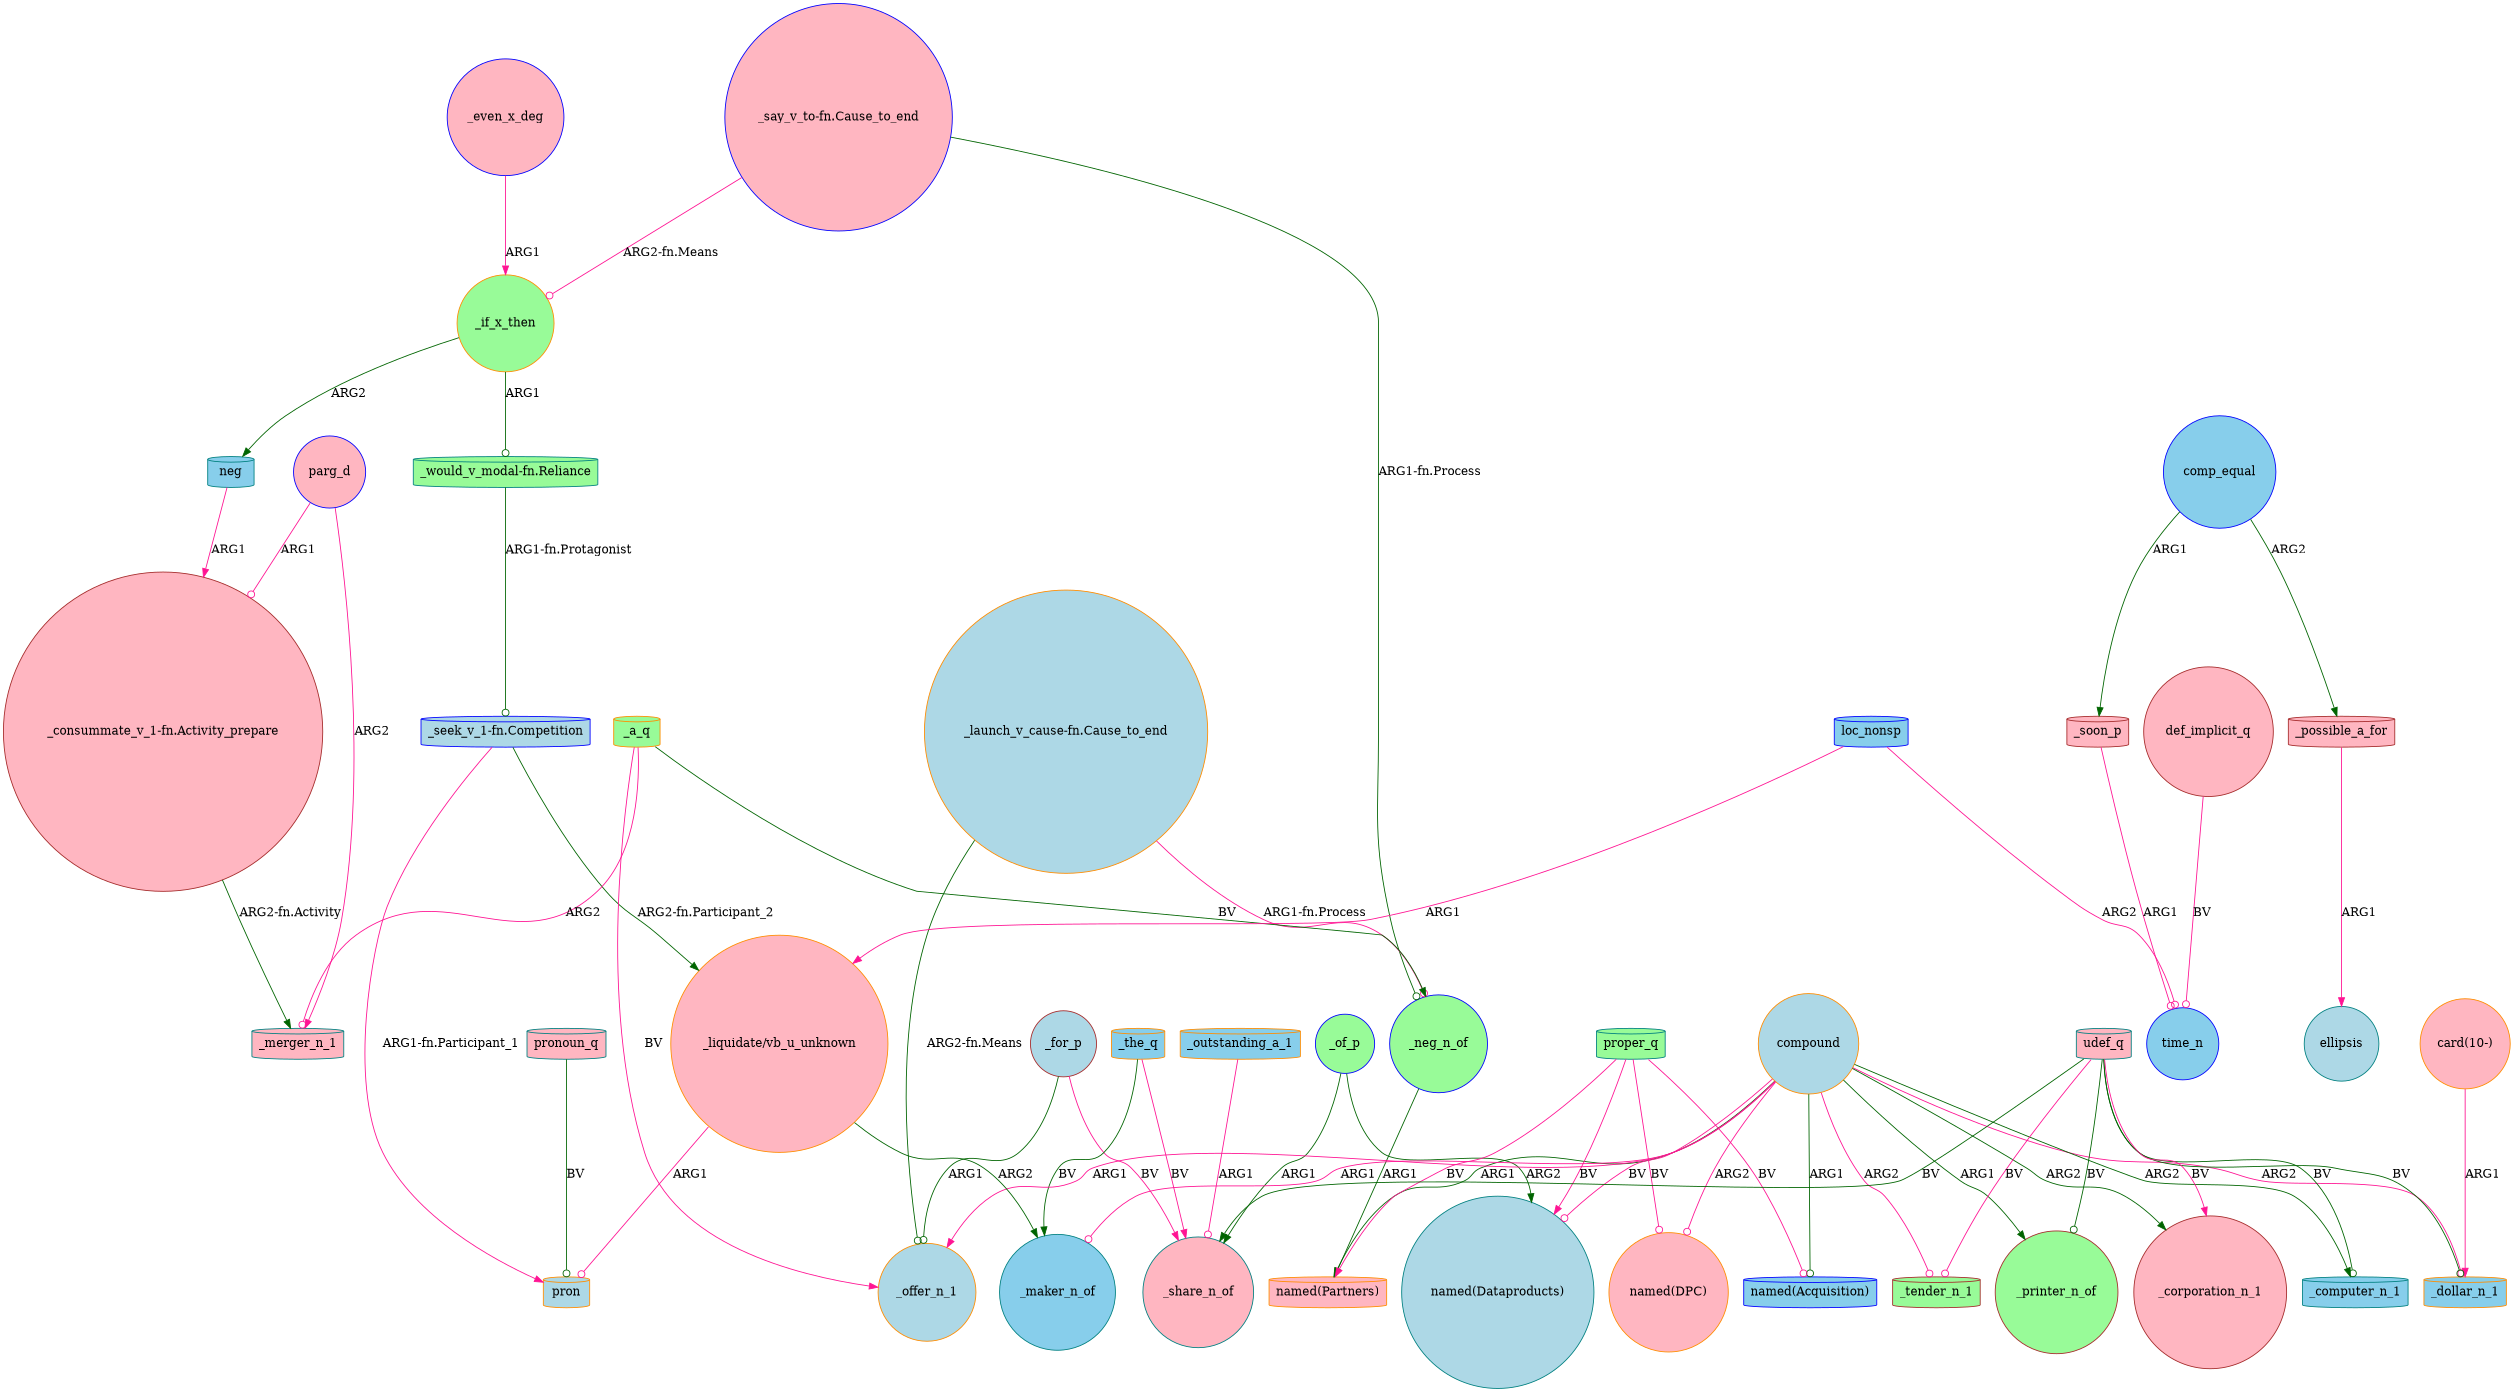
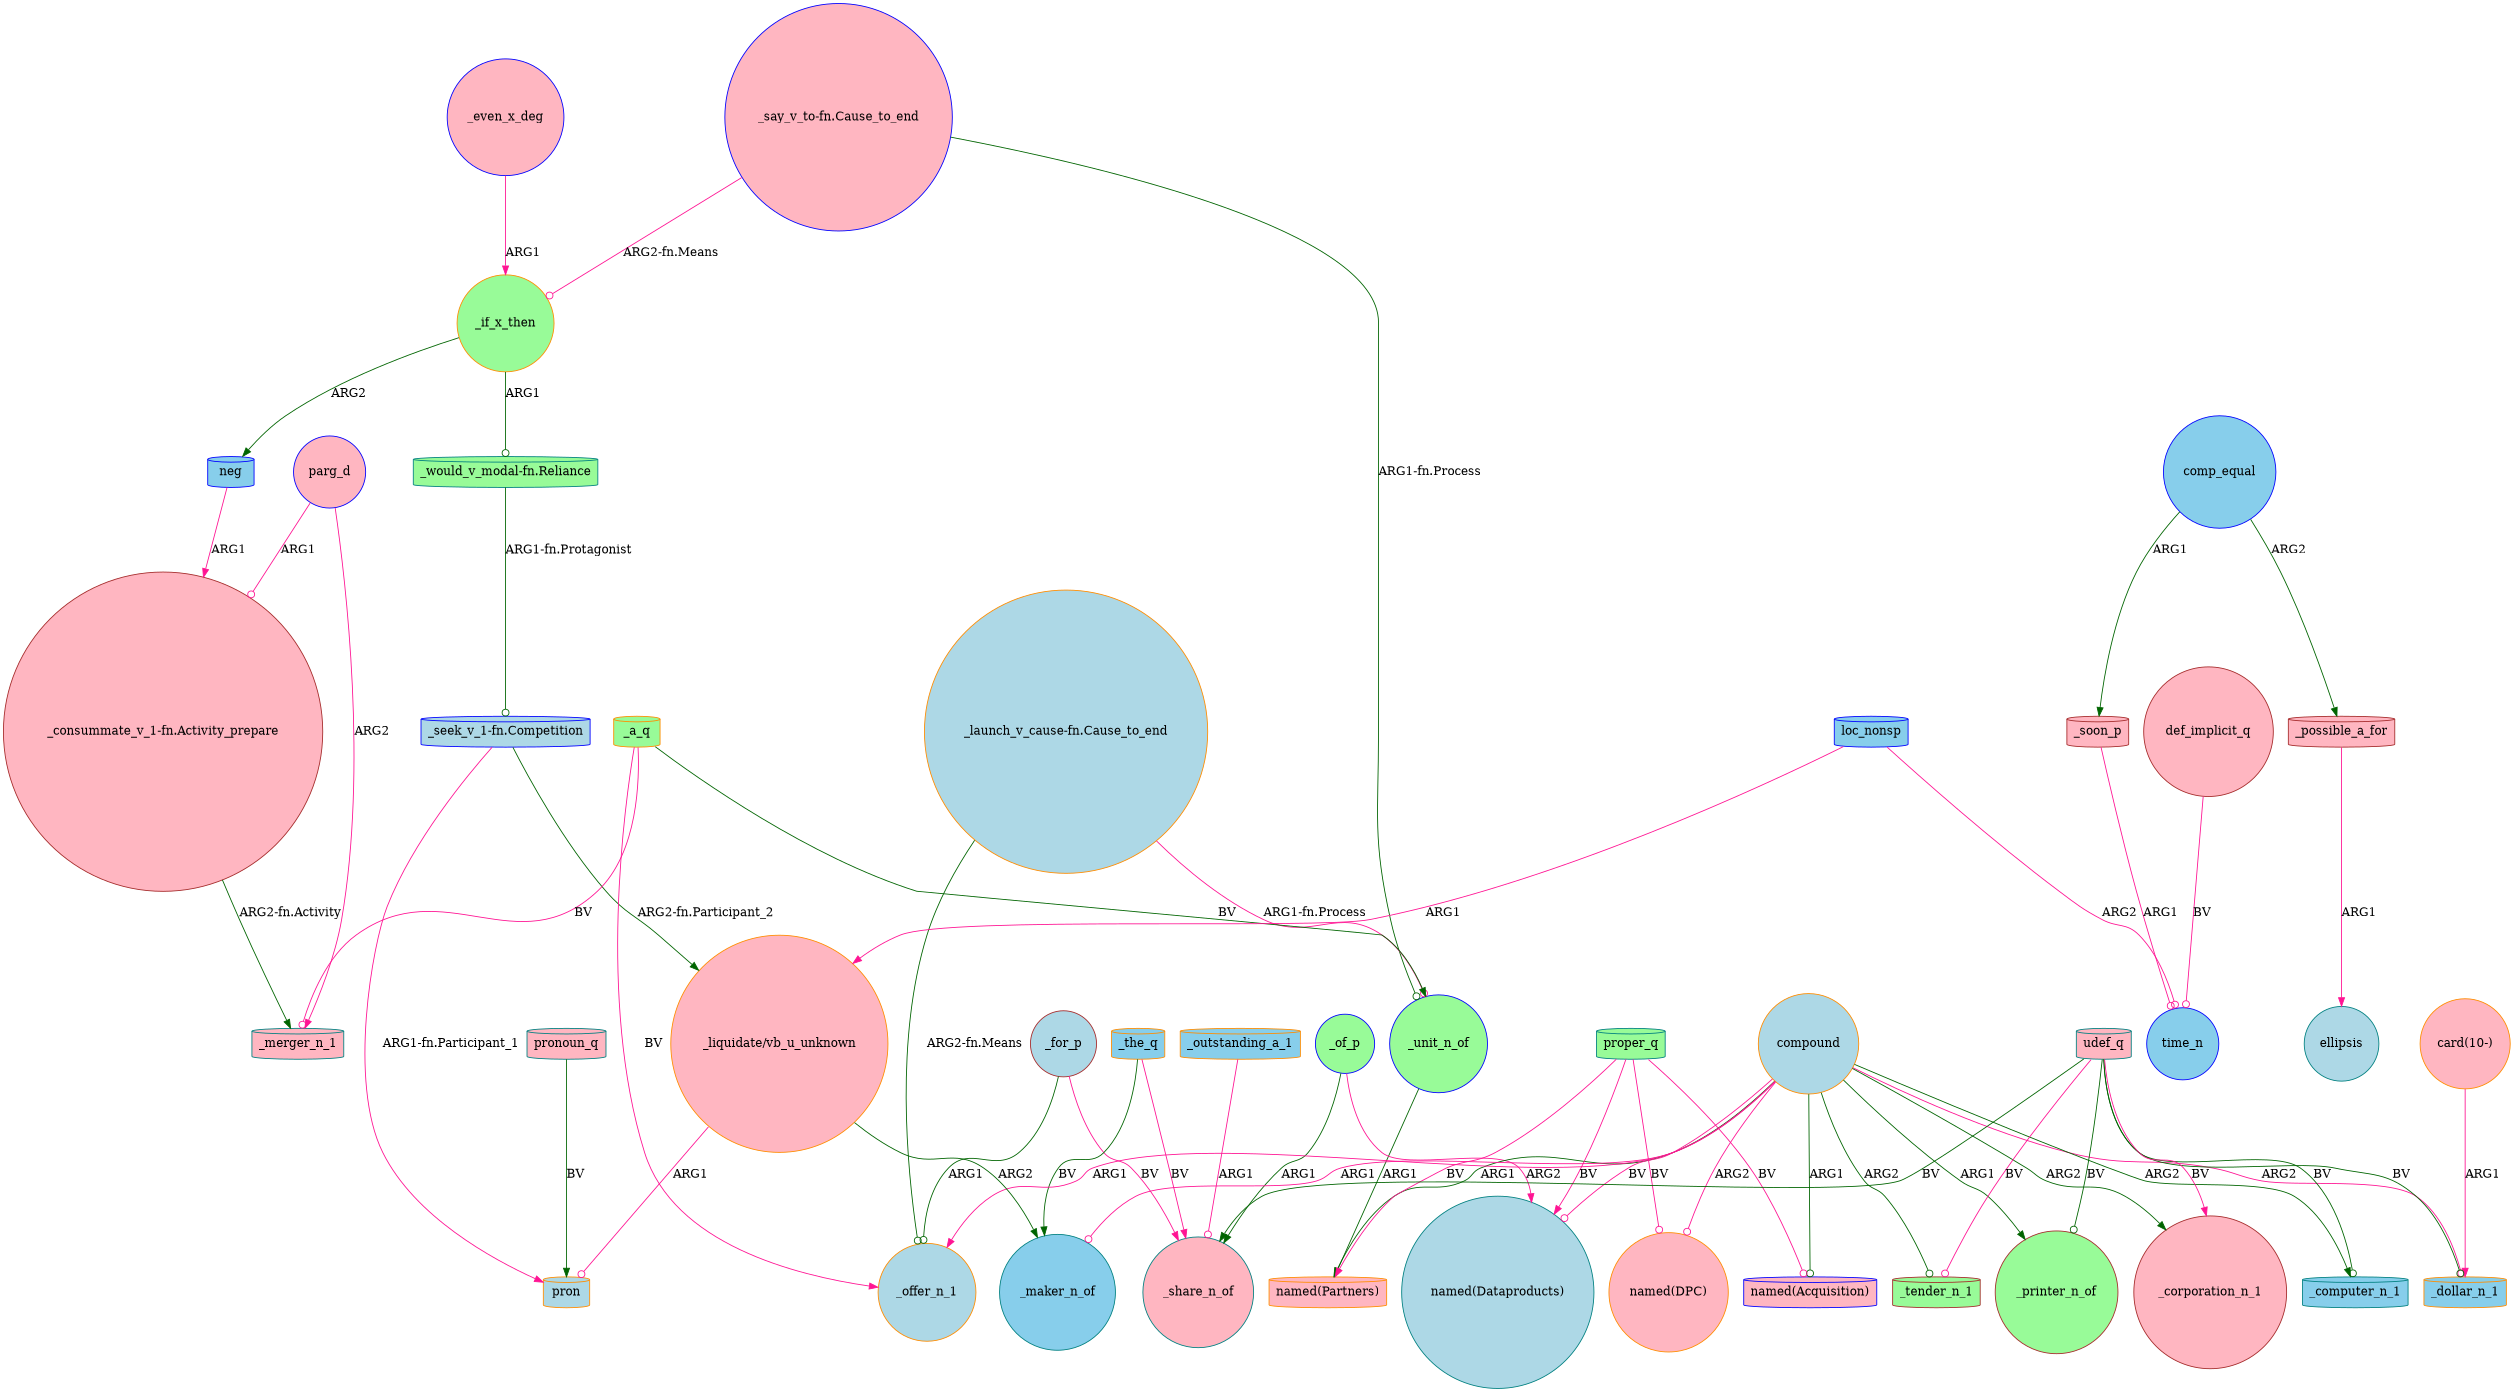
  digraph {
    node [color=darkorange fillcolor=lightpink shape=circle style=filled]
    edge [arrowhead=normal color=deeppink]
    _if_x_then [fillcolor=palegreen]
-   neg [color=teal fillcolor=skyblue shape=cylinder]
+   neg [color=blue fillcolor=skyblue shape=cylinder]
    "_would_v_modal-fn.Reliance" [color=teal fillcolor=palegreen shape=cylinder]
    "_consummate_v_1-fn.Activity_prepare" [color=brown]
    "_seek_v_1-fn.Competition" [color=blue fillcolor=lightblue shape=cylinder]
    _merger_n_1 [color=teal shape=cylinder]
    "_say_v_to-fn.Cause_to_end" [color=blue]
-   _unit_n_of [color=blue fillcolor=palegreen label=_neg_n_of]
+   _unit_n_of [color=blue fillcolor=palegreen]
    "named(Partners)" [shape=cylinder]
    "_launch_v_cause-fn.Cause_to_end" [fillcolor=lightblue]
    _offer_n_1 [fillcolor=lightblue]
    _of_p [color=blue fillcolor=palegreen]
    _share_n_of [color=teal]
    "named(Dataproducts)" [color=teal fillcolor=lightblue]
    _for_p [color=brown fillcolor=lightblue]
    parg_d [color=blue]
    _dollar_n_1 [fillcolor=skyblue shape=cylinder]
    "card(10-)"
    _the_q [fillcolor=skyblue shape=cylinder]
    _maker_n_of [color=teal fillcolor=skyblue]
    compound [fillcolor=lightblue]
    _computer_n_1 [color=teal fillcolor=skyblue shape=cylinder]
    "named(DPC)"
    _tender_n_1 [color=brown fillcolor=palegreen shape=cylinder]
-   "named(Acquisition)" [color=blue fillcolor=skyblue shape=cylinder]
+   "named(Acquisition)" [color=blue shape=cylinder]
    _corporation_n_1 [color=brown]
    _printer_n_of [color=brown fillcolor=palegreen]
    _a_q [fillcolor=palegreen shape=cylinder]
    comp_equal [color=blue fillcolor=skyblue]
    _soon_p [color=brown shape=cylinder]
    _possible_a_for [color=brown shape=cylinder]
    time_n [color=blue fillcolor=skyblue]
    ellipsis [color=teal fillcolor=lightblue]
    _even_x_deg [color=blue]
    proper_q [color=teal fillcolor=palegreen shape=cylinder]
    _outstanding_a_1 [fillcolor=skyblue shape=cylinder]
    pronoun_q [color=teal shape=cylinder]
    pron [fillcolor=lightblue shape=cylinder]
    "_liquidate/vb_u_unknown"
    udef_q [color=teal shape=cylinder]
    loc_nonsp [color=blue fillcolor=skyblue shape=cylinder]
    def_implicit_q [color=brown]
    _if_x_then -> neg [color=darkgreen label=ARG2]
    _if_x_then -> "_would_v_modal-fn.Reliance" [arrowhead=odot color=darkgreen label=ARG1]
    neg -> "_consummate_v_1-fn.Activity_prepare" [label=ARG1]
    "_would_v_modal-fn.Reliance" -> "_seek_v_1-fn.Competition" [arrowhead=odot color=darkgreen label="ARG1-fn.Protagonist"]
    "_consummate_v_1-fn.Activity_prepare" -> _merger_n_1 [color=darkgreen label="ARG2-fn.Activity"]
    "_seek_v_1-fn.Competition" -> pron [label="ARG1-fn.Participant_1"]
    "_seek_v_1-fn.Competition" -> "_liquidate/vb_u_unknown" [color=darkgreen label="ARG2-fn.Participant_2"]
    "_say_v_to-fn.Cause_to_end" -> _if_x_then [arrowhead=odot label="ARG2-fn.Means"]
    "_say_v_to-fn.Cause_to_end" -> _unit_n_of [arrowhead=odot color=darkgreen label="ARG1-fn.Process"]
    _unit_n_of -> "named(Partners)" [color=darkgreen label=ARG1]
    "_launch_v_cause-fn.Cause_to_end" -> _unit_n_of [arrowhead=odot label="ARG1-fn.Process"]
    "_launch_v_cause-fn.Cause_to_end" -> _offer_n_1 [arrowhead=odot color=darkgreen label="ARG2-fn.Means"]
    _of_p -> _share_n_of [color=darkgreen label=ARG1]
-   _of_p -> "named(Dataproducts)" [color=darkgreen label=ARG2]
+   _of_p -> "named(Dataproducts)" [label=ARG2]
    _for_p -> _offer_n_1 [arrowhead=odot color=darkgreen label=ARG1]
    _for_p -> _share_n_of [label=BV]
    parg_d -> "_consummate_v_1-fn.Activity_prepare" [arrowhead=odot label=ARG1]
    parg_d -> _merger_n_1 [label=ARG2]
    "card(10-)" -> _dollar_n_1 [label=ARG1]
    _the_q -> _share_n_of [label=BV]
    _the_q -> _maker_n_of [color=darkgreen label=BV]
    compound -> "named(Partners)" [color=darkgreen label=ARG1]
    compound -> _offer_n_1 [label=ARG1]
    compound -> "named(Dataproducts)" [arrowhead=odot label=BV]
    compound -> _dollar_n_1 [arrowhead=odot label=ARG2]
    compound -> _maker_n_of [arrowhead=odot label=ARG1]
    compound -> _computer_n_1 [color=darkgreen label=ARG2]
    compound -> "named(DPC)" [arrowhead=odot label=ARG2]
-   compound -> _tender_n_1 [arrowhead=odot label=ARG2]
+   compound -> _tender_n_1 [arrowhead=odot color=darkgreen label=ARG2]
    compound -> "named(Acquisition)" [arrowhead=odot color=darkgreen label=ARG1]
    compound -> _corporation_n_1 [color=darkgreen label=ARG2]
    compound -> _printer_n_of [color=darkgreen label=ARG1]
-   _a_q -> _merger_n_1 [arrowhead=odot label=ARG2]
+   _a_q -> _merger_n_1 [arrowhead=odot label=BV]
    _a_q -> _unit_n_of [color=darkgreen label=BV]
    _a_q -> _offer_n_1 [label=BV]
    comp_equal -> _soon_p [color=darkgreen label=ARG1]
    comp_equal -> _possible_a_for [color=darkgreen label=ARG2]
    _soon_p -> time_n [arrowhead=odot label=ARG1]
    _possible_a_for -> ellipsis [label=ARG1]
    _even_x_deg -> _if_x_then [label=ARG1]
    proper_q -> "named(Partners)" [label=BV]
    proper_q -> "named(Dataproducts)" [label=BV]
    proper_q -> "named(DPC)" [arrowhead=odot label=BV]
    proper_q -> "named(Acquisition)" [arrowhead=odot label=BV]
    _outstanding_a_1 -> _share_n_of [arrowhead=odot label=ARG1]
-   pronoun_q -> pron [arrowhead=odot color=darkgreen label=BV]
+   pronoun_q -> pron [color=darkgreen label=BV]
    "_liquidate/vb_u_unknown" -> _maker_n_of [color=darkgreen label=ARG2]
    "_liquidate/vb_u_unknown" -> pron [arrowhead=odot label=ARG1]
    udef_q -> _share_n_of [color=darkgreen label=BV]
    udef_q -> _dollar_n_1 [arrowhead=odot color=darkgreen label=BV]
    udef_q -> _computer_n_1 [arrowhead=odot color=darkgreen label=BV]
    udef_q -> _tender_n_1 [arrowhead=odot label=BV]
    udef_q -> _corporation_n_1 [label=BV]
    udef_q -> _printer_n_of [arrowhead=odot color=darkgreen label=BV]
    loc_nonsp -> time_n [arrowhead=odot label=ARG2]
    loc_nonsp -> "_liquidate/vb_u_unknown" [label=ARG1]
    def_implicit_q -> time_n [arrowhead=odot label=BV]
  }
